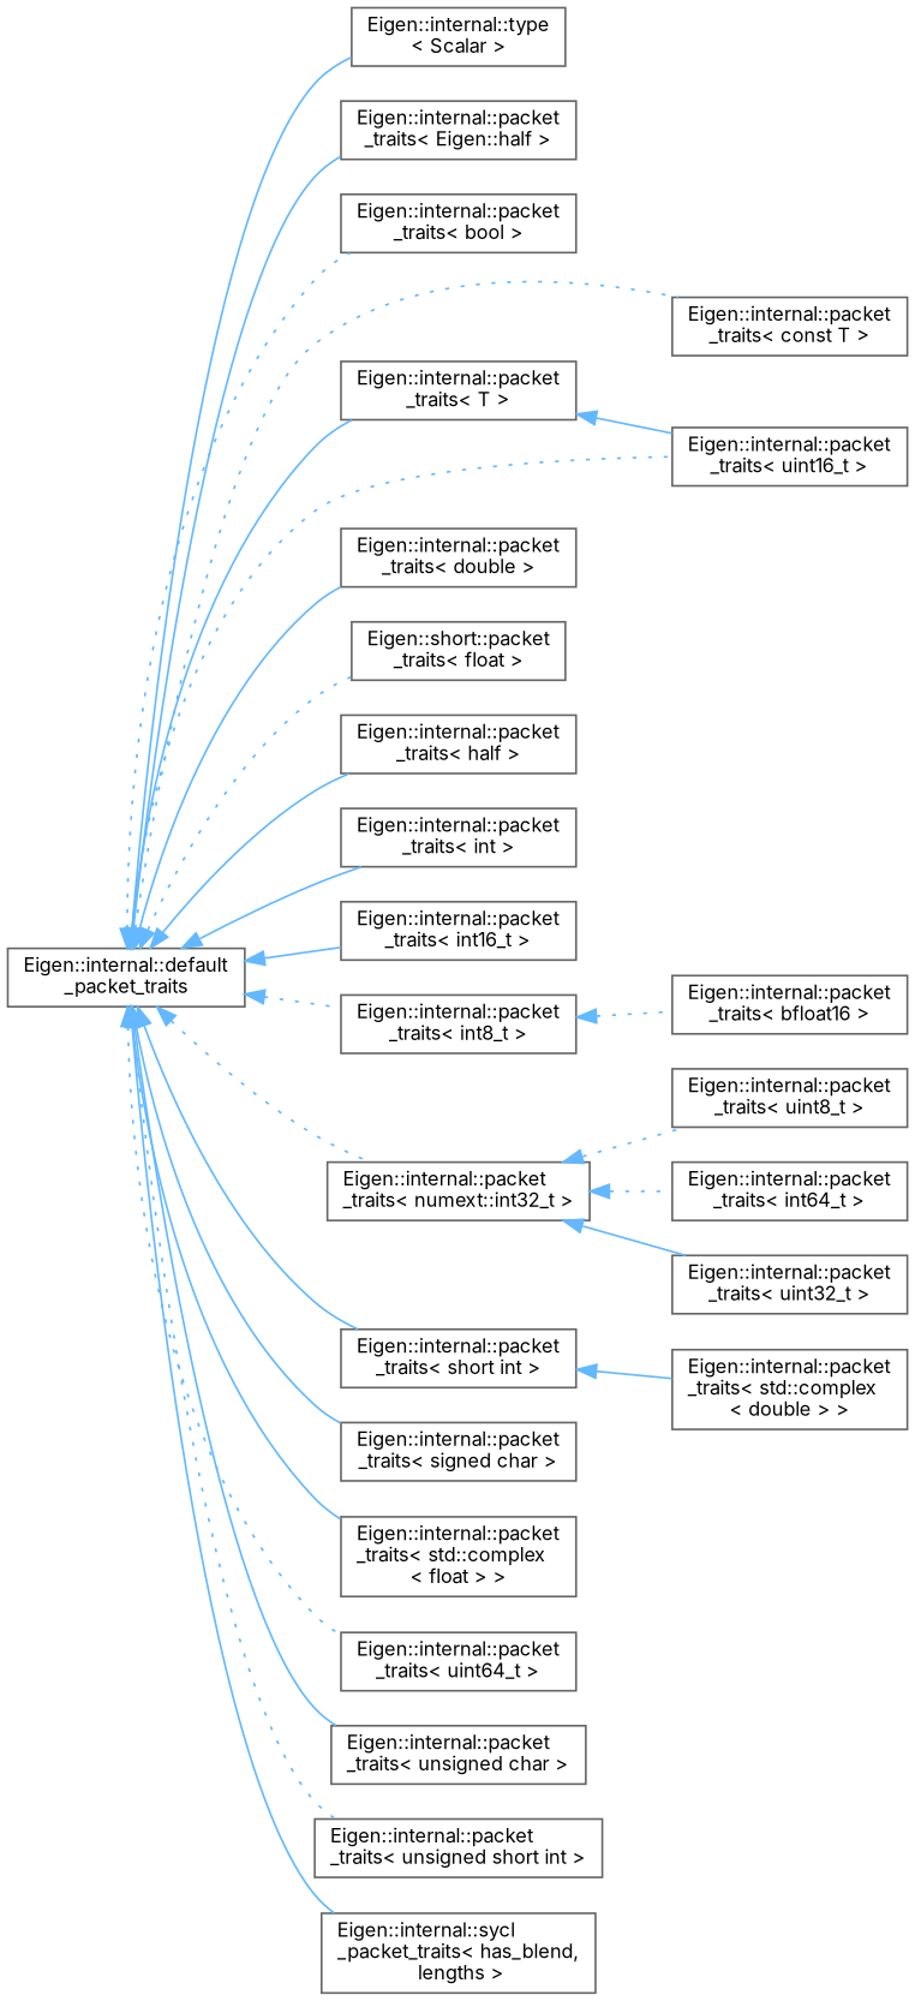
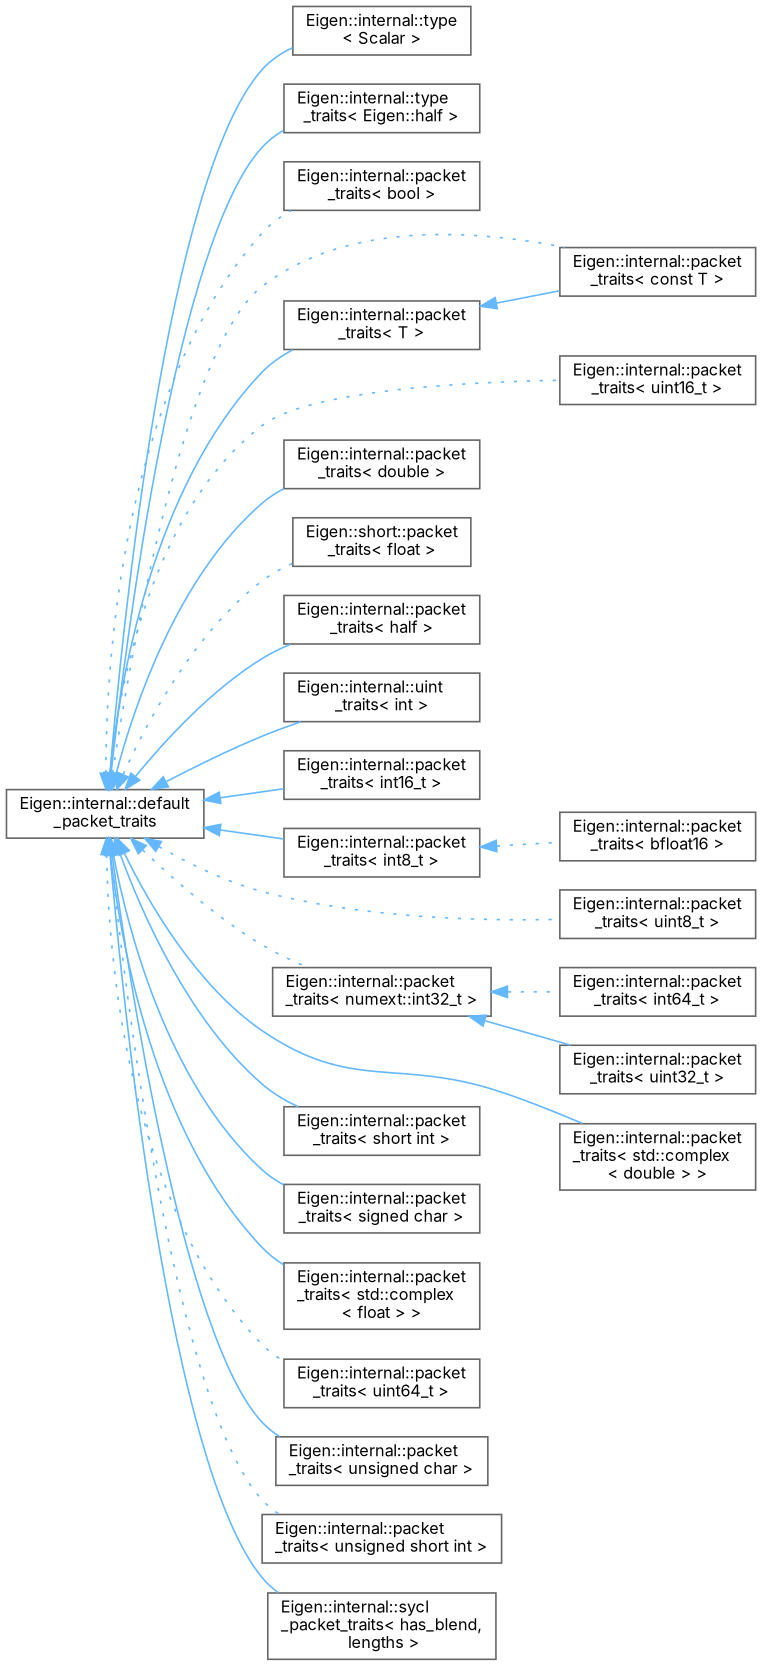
  digraph {
    fontname=Inter
    rankdir=LR
    node [color=grey40 fillcolor=white fontname=Inter fontsize=10 shape=box style=filled]
    edge [color=steelblue1 dir=back fontname=Inter fontsize=10 labelfontname=Helvetica labelfontsize=10 style=solid]
    n1 [height=0.2 label="Eigen::internal::default\l_packet_traits" width=0.4]
    n2 [height=0.2 label="Eigen::internal::type\l\< Scalar \>" width=0.4]
-   n3 [height=0.2 label="Eigen::internal::packet\l_traits\< Eigen::half \>" width=0.4]
+   n3 [height=0.2 label="Eigen::internal::type\l_traits\< Eigen::half \>" width=0.4]
    n4 [height=0.2 label="Eigen::internal::packet\l_traits\< bool \>" width=0.4]
    n5 [height=0.2 label="Eigen::internal::packet\l_traits\< const T \>" width=0.4]
    n6 [height=0.2 label="Eigen::internal::packet\l_traits\< double \>" width=0.4]
    n7 [height=0.2 label="Eigen::short::packet\l_traits\< float \>" width=0.4]
    n8 [height=0.2 label="Eigen::internal::packet\l_traits\< half \>" width=0.4]
-   n9 [height=0.2 label="Eigen::internal::packet\l_traits\< int \>" width=0.4]
+   n9 [height=0.2 label="Eigen::internal::uint\l_traits\< int \>" width=0.4]
    n10 [height=0.2 label="Eigen::internal::packet\l_traits\< int16_t \>" width=0.4]
    n11 [height=0.2 label="Eigen::internal::packet\l_traits\< int8_t \>" width=0.4]
    n12 [height=0.2 label="Eigen::internal::packet\l_traits\< numext::int32_t \>" width=0.4]
    n13 [height=0.2 label="Eigen::internal::packet\l_traits\< short int \>" width=0.4]
    n14 [height=0.2 label="Eigen::internal::packet\l_traits\< signed char \>" width=0.4]
    n15 [height=0.2 label="Eigen::internal::packet\l_traits\< std::complex\l\< double \> \>" width=0.4]
    n16 [height=0.2 label="Eigen::internal::packet\l_traits\< std::complex\l\< float \> \>" width=0.4]
    n17 [height=0.2 label="Eigen::internal::packet\l_traits\< uint16_t \>" width=0.4]
    n18 [height=0.2 label="Eigen::internal::packet\l_traits\< uint64_t \>" width=0.4]
    n19 [height=0.2 label="Eigen::internal::packet\l_traits\< uint8_t \>" width=0.4]
    n20 [height=0.2 label="Eigen::internal::packet\l_traits\< unsigned char \>" width=0.4]
    n21 [height=0.2 label="Eigen::internal::packet\l_traits\< unsigned short int \>" width=0.4]
    n22 [height=0.2 label="Eigen::internal::packet\l_traits\< T \>" width=0.4]
    n23 [height=0.2 label="Eigen::internal::sycl\l_packet_traits\< has_blend,\l lengths \>" width=0.4]
    n24 [height=0.2 label="Eigen::internal::packet\l_traits\< bfloat16 \>" width=0.4]
    n25 [height=0.2 label="Eigen::internal::packet\l_traits\< int64_t \>" width=0.4]
    n26 [height=0.2 label="Eigen::internal::packet\l_traits\< uint32_t \>" width=0.4]
    n1 -> n2
    n1 -> n3
    n1 -> n4 [style=dotted]
    n1 -> n5 [style=dotted]
    n1 -> n6
    n1 -> n7 [style=dotted]
    n1 -> n8
    n1 -> n9
    n1 -> n10
-   n1 -> n11 [style=dotted]
+   n1 -> n11
    n1 -> n12 [style=dotted]
    n1 -> n13
    n1 -> n14
-   n13 -> n15
+   n1 -> n15
    n1 -> n16
    n1 -> n17 [style=dotted]
    n1 -> n18 [style=dotted]
-   n12 -> n19 [style=dotted]
+   n1 -> n19 [style=dotted]
    n1 -> n20
    n1 -> n21 [style=dotted]
    n1 -> n22
    n1 -> n23
    n11 -> n24 [style=dotted]
    n12 -> n25 [style=dotted]
    n12 -> n26
-   n22 -> n17
+   n22 -> n5
  }
